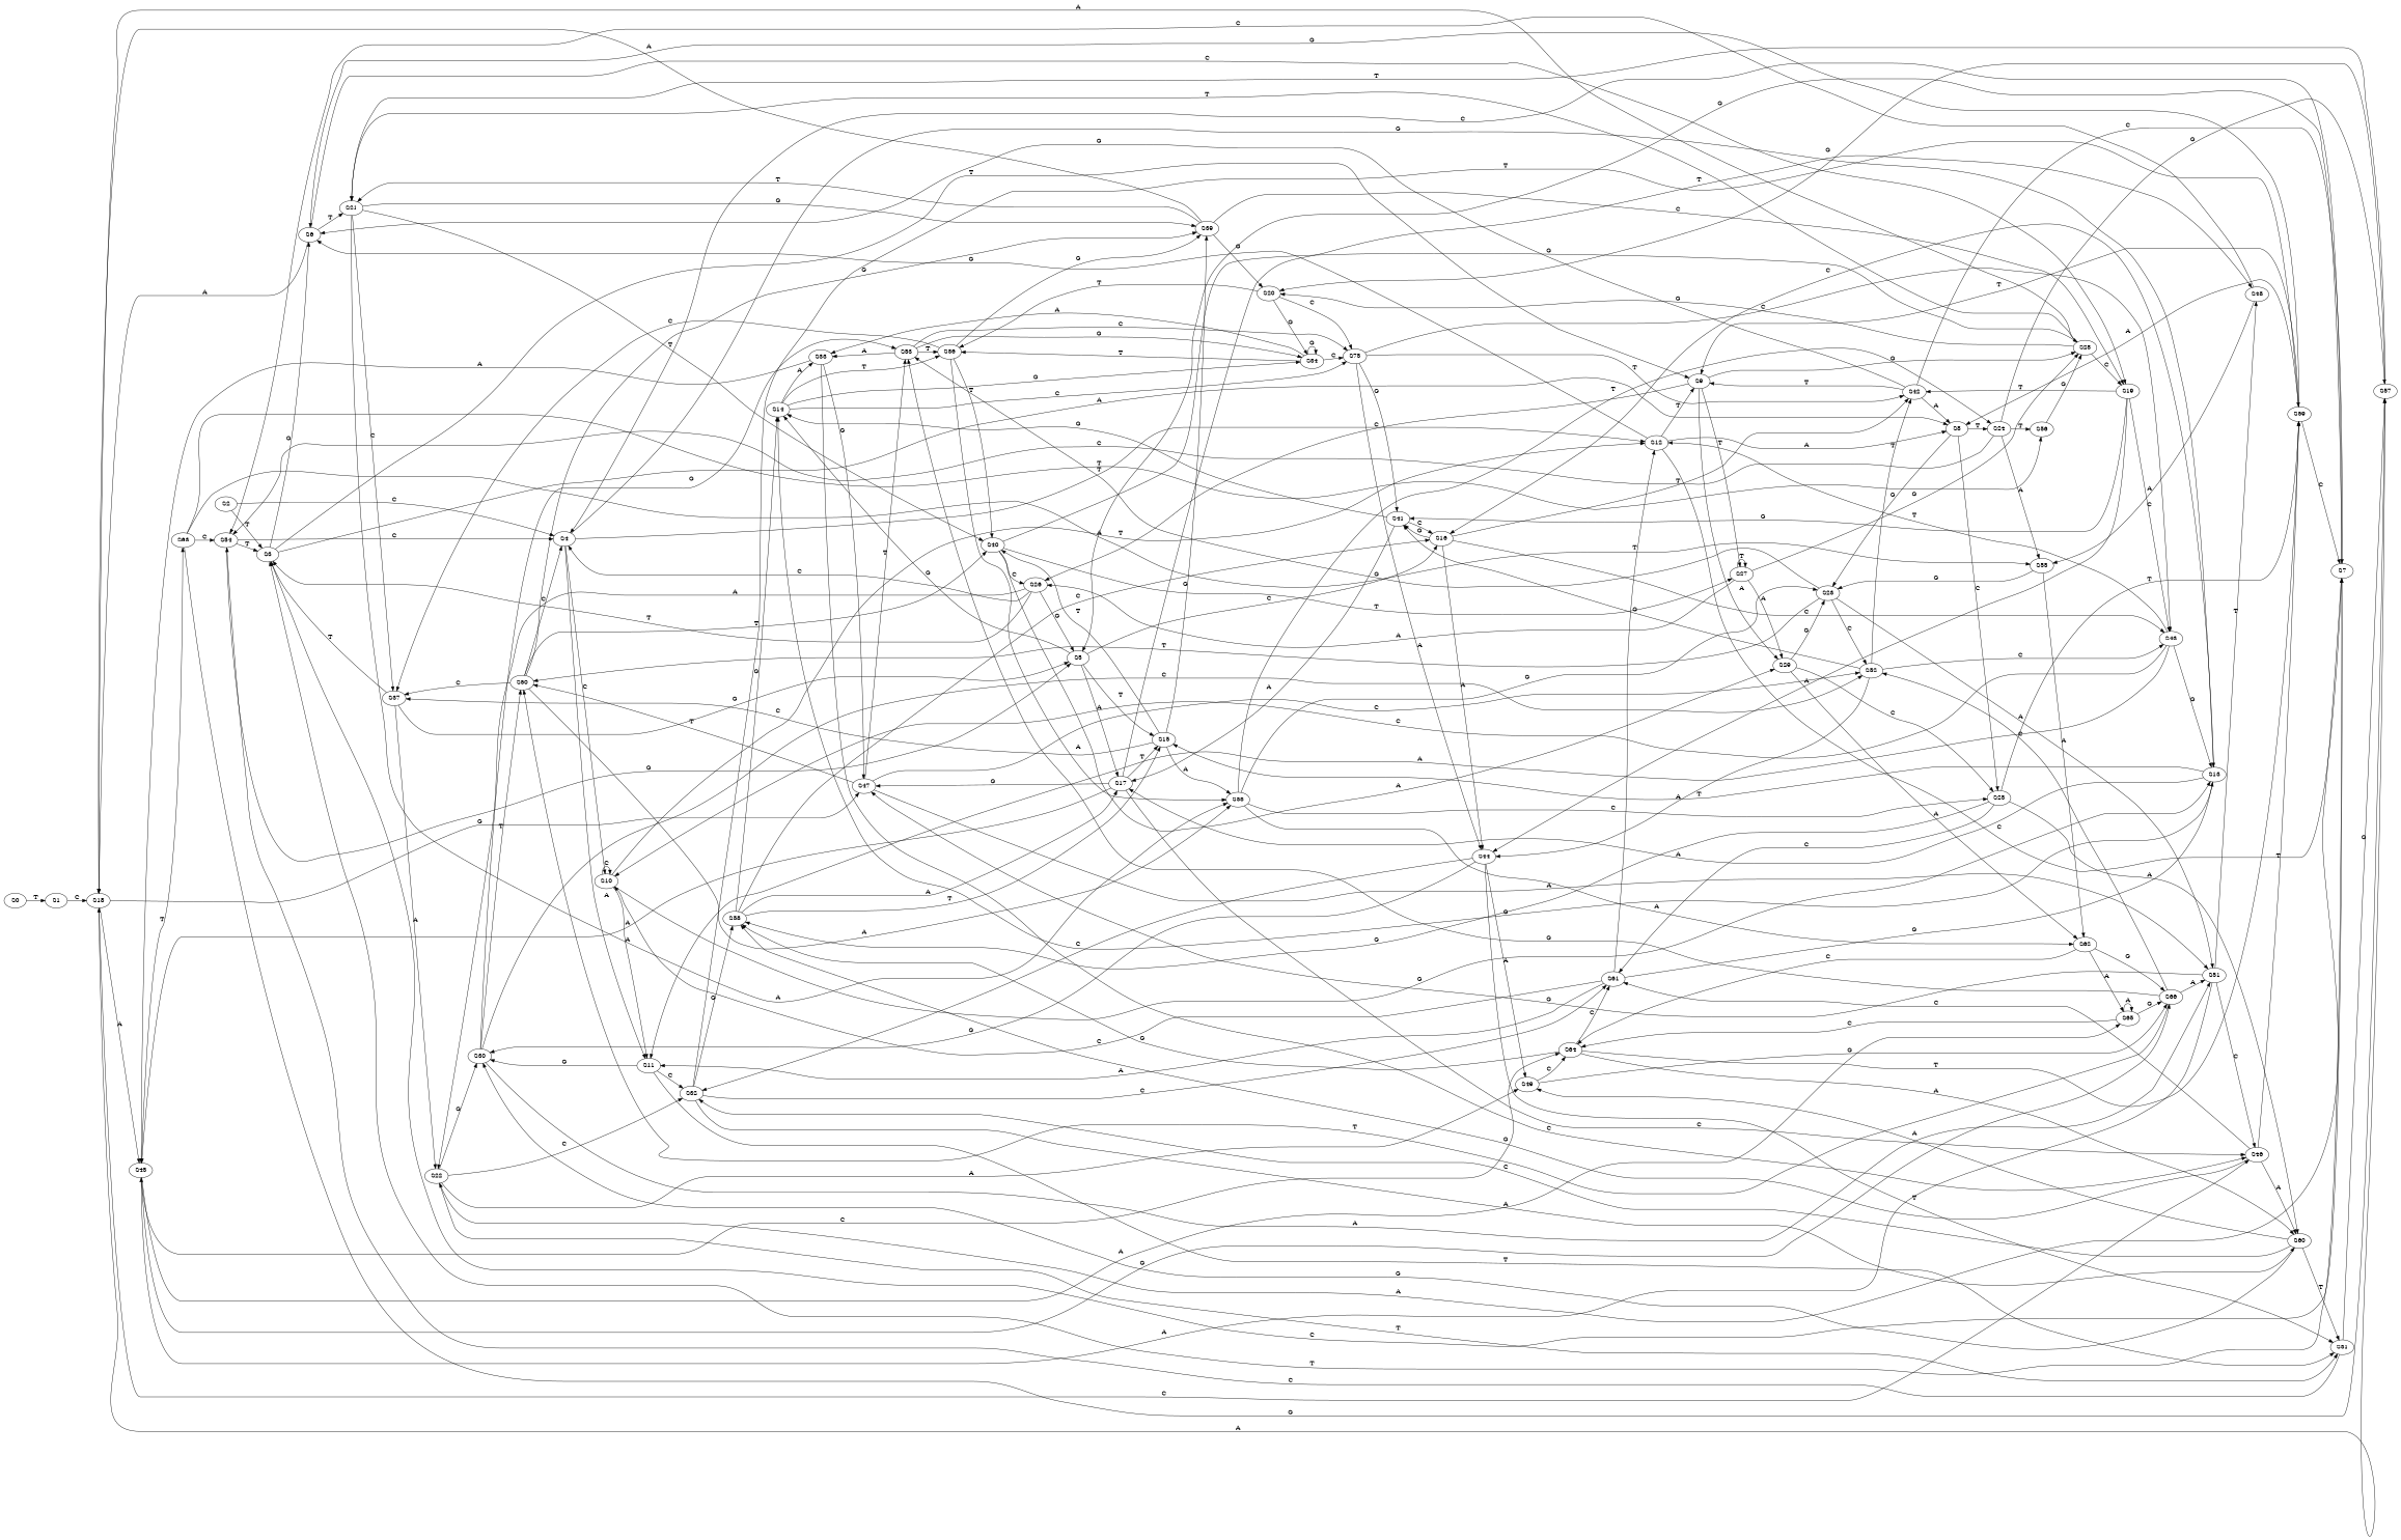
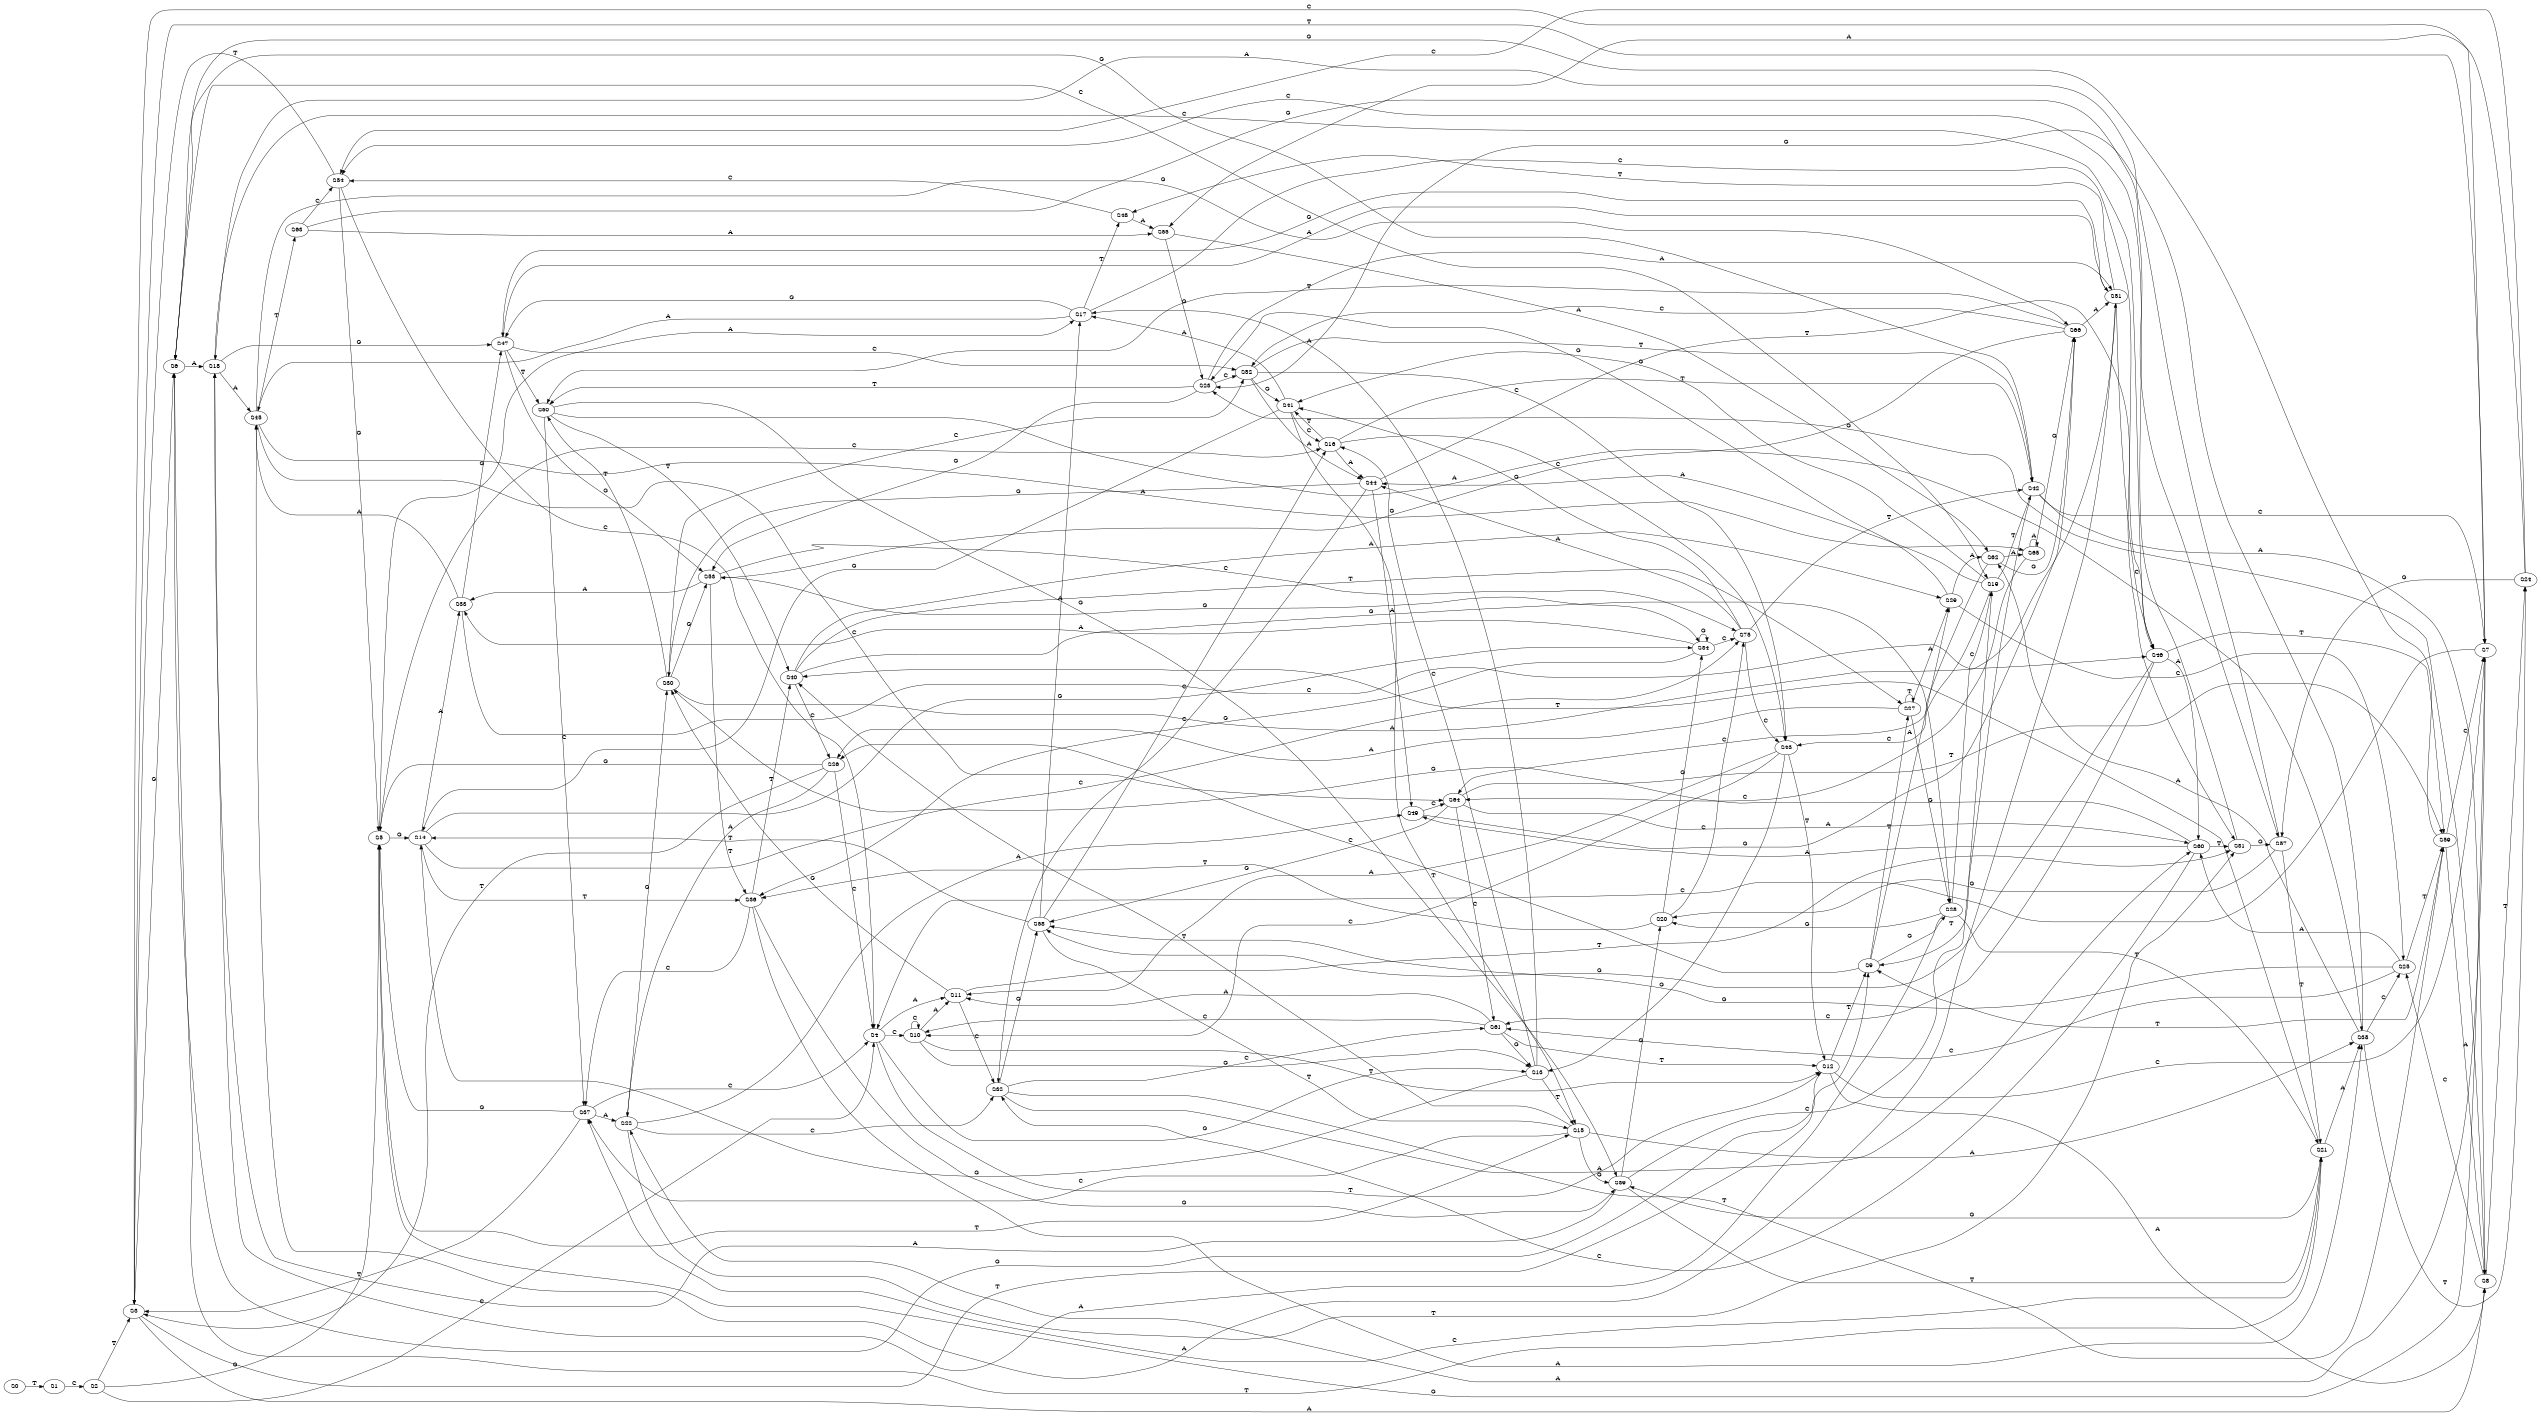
  strict digraph {
    rankdir=LR
    S0
    S1
    S2
    S3
    S4
    S5
    S6
    S7
    S8
    S9
    S10
    S11
    S12
    S13
    S14
    S15
    S16
    S17
    S18
    S19
    S21
    S22
    S23
    S24
    S25
    S26
    S27
    S28
    S29
    S30
    S31
    S32
    S33
    S34
    n35 [label=S75]
    S36
    S37
    S38
    S39
    S40
    S41
    S42
    S43
    S44
    S45
    S46
    S47
    S48
    S20
    S49
    S50
    S51
    S52
    S53
    S54
    S55
-   S56
    S57
    S58
    S59
    S60
    S61
    S62
    S63
    S64
    S65
    S66
    S0 -> S1 [label=T]
-   S1 -> S18 [label=C]
+   S1 -> S2 [label=C]
    S2 -> S3 [label=T]
    S2 -> S4 [label=C]
+   S2 -> S5 [label=G]
    S3 -> S6 [label=G]
    S3 -> S7 [label=C]
    S3 -> S8 [label=A]
    S3 -> S9 [label=T]
    S4 -> S10 [label=C]
    S4 -> S11 [label=A]
    S4 -> S12 [label=T]
    S4 -> S13 [label=G]
    S5 -> S14 [label=G]
    S5 -> S15 [label=T]
    S5 -> S16 [label=C]
    S5 -> S17 [label=A]
    S6 -> S18 [label=A]
    S6 -> S19 [label=C]
    S6 -> S21 [label=T]
    S7 -> S3 [label=T]
    S7 -> S4 [label=C]
    S7 -> S5 [label=G]
    S7 -> S22 [label=A]
    S8 -> S23 [label=G]
    S8 -> S24 [label=T]
    S8 -> S25 [label=C]
    S9 -> S26 [label=C]
    S9 -> S27 [label=T]
    S9 -> S28 [label=G]
    S9 -> S29 [label=A]
    S10 -> S10 [label=C]
    S10 -> S11 [label=A]
    S10 -> S12 [label=T]
    S10 -> S13 [label=G]
    S11 -> S30 [label=G]
    S11 -> S31 [label=T]
    S11 -> S32 [label=C]
    S12 -> S6 [label=G]
    S12 -> S7 [label=C]
    S12 -> S8 [label=A]
    S12 -> S9 [label=T]
    S13 -> S14 [label=G]
    S13 -> S15 [label=T]
    S13 -> S16 [label=C]
    S13 -> S17 [label=A]
    S14 -> S33 [label=A]
    S14 -> S34 [label=G]
    S14 -> n35 [label=C]
    S14 -> S36 [label=T]
    S15 -> S37 [label=C]
    S15 -> S38 [label=A]
    S15 -> S39 [label=G]
    S15 -> S40 [label=T]
-   S16 -> S41 [label=G]
+   S16 -> S41 [label=T]
    S16 -> S42 [label=T]
    S16 -> S43 [label=C]
    S16 -> S44 [label=A]
    S17 -> S45 [label=A]
    S17 -> S46 [label=C]
    S17 -> S47 [label=G]
    S17 -> S48 [label=T]
    S18 -> S45 [label=A]
    S18 -> S46 [label=C]
    S18 -> S47 [label=G]
    S19 -> S41 [label=G]
    S19 -> S42 [label=T]
    S19 -> S43 [label=C]
    S19 -> S44 [label=A]
    S21 -> S37 [label=C]
    S21 -> S38 [label=A]
    S21 -> S39 [label=G]
    S21 -> S40 [label=T]
    S22 -> S30 [label=G]
    S22 -> S31 [label=T]
    S22 -> S32 [label=C]
    S22 -> S49 [label=A]
    S23 -> S50 [label=T]
    S23 -> S51 [label=A]
    S23 -> S52 [label=C]
    S23 -> S53 [label=G]
    S24 -> S54 [label=C]
    S24 -> S55 [label=A]
-   S24 -> S56 [label=T]
    S24 -> S57 [label=G]
    S25 -> S58 [label=G]
    S25 -> S59 [label=T]
    S25 -> S60 [label=A]
    S25 -> S61 [label=C]
    S26 -> S3 [label=T]
    S26 -> S4 [label=C]
    S26 -> S5 [label=G]
    S26 -> S22 [label=A]
    S27 -> S26 [label=A]
    S27 -> S27 [label=T]
    S27 -> S28 [label=G]
    S27 -> S29 [label=A]
    S28 -> S18 [label=A]
    S28 -> S19 [label=C]
    S28 -> S21 [label=T]
    S28 -> S20 [label=G]
    S29 -> S23 [label=G]
    S29 -> S25 [label=C]
    S29 -> S62 [label=A]
    S30 -> S50 [label=T]
    S30 -> S51 [label=A]
    S30 -> S52 [label=C]
    S30 -> S53 [label=G]
    S31 -> S54 [label=C]
    S31 -> S57 [label=G]
    S32 -> S58 [label=G]
    S32 -> S59 [label=T]
    S32 -> S60 [label=A]
    S32 -> S61 [label=C]
    S33 -> S45 [label=A]
    S33 -> S46 [label=C]
    S33 -> S47 [label=G]
    S34 -> S33 [label=A]
    S34 -> S34 [label=G]
    S34 -> n35 [label=C]
-   S34 -> S36 [label=T]
+   S34 -> S36 [label=G]
    n35 -> S41 [label=G]
    n35 -> S42 [label=T]
    n35 -> S43 [label=C]
    n35 -> S44 [label=A]
    S36 -> S37 [label=C]
    S36 -> S38 [label=A]
    S36 -> S39 [label=G]
    S36 -> S40 [label=T]
    S37 -> S3 [label=T]
-   S50 -> S4 [label=C]
+   S37 -> S4 [label=C]
    S37 -> S5 [label=G]
    S37 -> S22 [label=A]
    S38 -> S23 [label=G]
    S38 -> S24 [label=T]
    S38 -> S25 [label=C]
    S38 -> S62 [label=A]
    S39 -> S18 [label=A]
    S39 -> S19 [label=C]
    S39 -> S21 [label=T]
    S39 -> S20 [label=G]
    S40 -> S26 [label=C]
    S40 -> S27 [label=T]
    S40 -> S28 [label=G]
    S40 -> S29 [label=A]
    S41 -> S14 [label=G]
-   S17 -> S15 [label=T]
+   S41 -> S15 [label=T]
    S41 -> S16 [label=C]
    S41 -> S17 [label=A]
    S42 -> S6 [label=G]
    S42 -> S7 [label=C]
    S42 -> S8 [label=A]
    S42 -> S9 [label=T]
    S43 -> S10 [label=C]
    S43 -> S11 [label=A]
    S43 -> S12 [label=T]
    S43 -> S13 [label=G]
    S44 -> S30 [label=G]
    S44 -> S31 [label=T]
    S44 -> S32 [label=C]
    S44 -> S49 [label=A]
    S45 -> S63 [label=T]
    S45 -> S64 [label=C]
    S45 -> S65 [label=A]
    S45 -> S66 [label=G]
    S46 -> S58 [label=G]
    S46 -> S59 [label=T]
    S46 -> S60 [label=A]
    S46 -> S61 [label=C]
    S47 -> S50 [label=T]
    S47 -> S51 [label=A]
    S47 -> S52 [label=C]
-   S47 -> S53 [label=T]
+   S47 -> S53 [label=G]
    S48 -> S54 [label=C]
    S48 -> S55 [label=A]
    S20 -> S34 [label=G]
    S20 -> n35 [label=C]
    S20 -> S36 [label=T]
    S49 -> S64 [label=C]
    S49 -> S66 [label=G]
    S50 -> S37 [label=C]
    S50 -> S38 [label=A]
    S50 -> S39 [label=G]
    S50 -> S40 [label=T]
    S51 -> S45 [label=A]
    S51 -> S46 [label=C]
    S51 -> S47 [label=G]
    S51 -> S48 [label=T]
    S52 -> S41 [label=G]
    S52 -> S42 [label=T]
    S52 -> S43 [label=C]
    S52 -> S44 [label=A]
    S53 -> S33 [label=A]
    S53 -> S34 [label=G]
    S53 -> n35 [label=C]
    S53 -> S36 [label=T]
    S54 -> S3 [label=T]
    S54 -> S4 [label=C]
    S54 -> S5 [label=G]
    S55 -> S23 [label=G]
    S55 -> S62 [label=A]
-   S56 -> S28 [label=G]
    S57 -> S18 [label=A]
    S57 -> S21 [label=T]
    S57 -> S20 [label=G]
-   S58 -> S14 [label=G]
+   S58 -> S14 [label=T]
    S58 -> S15 [label=T]
    S58 -> S16 [label=C]
    S58 -> S17 [label=A]
    S59 -> S6 [label=G]
    S59 -> S7 [label=C]
    S59 -> S8 [label=A]
    S59 -> S9 [label=T]
    S60 -> S30 [label=G]
    S60 -> S31 [label=T]
    S60 -> S32 [label=C]
    S60 -> S49 [label=A]
    S61 -> S10 [label=C]
    S61 -> S11 [label=A]
    S61 -> S12 [label=T]
    S61 -> S13 [label=G]
    S62 -> S64 [label=C]
    S62 -> S65 [label=A]
    S62 -> S66 [label=G]
    S63 -> S54 [label=C]
    S63 -> S55 [label=A]
-   S63 -> S56 [label=T]
    S63 -> S57 [label=G]
    S64 -> S58 [label=G]
    S64 -> S59 [label=T]
    S64 -> S60 [label=A]
    S64 -> S61 [label=C]
    S65 -> S64 [label=C]
    S65 -> S65 [label=A]
    S65 -> S66 [label=G]
    S66 -> S50 [label=T]
    S66 -> S51 [label=A]
    S66 -> S52 [label=C]
    S66 -> S53 [label=G]
  }
